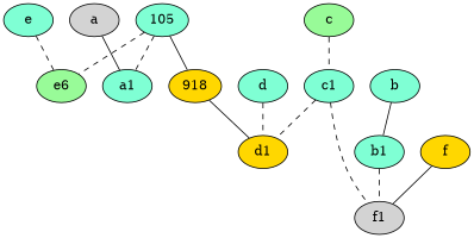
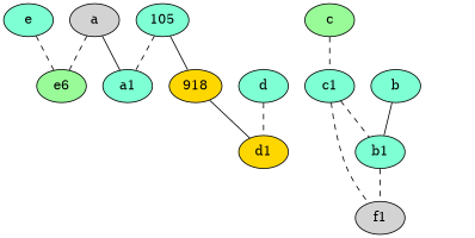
  graph {
    node [fillcolor=aquamarine labelfontsize=50 style=filled]
    edge [style=dashed]
    f1 [fillcolor=lightgrey]
    c1
    d1 [fillcolor=gold]
    b1
    n5 [fillcolor=palegreen label=e6]
    105
    a1
    n8 [fillcolor=gold label=918]
    c [fillcolor=palegreen]
    a [fillcolor=lightgrey]
    b
-   f [fillcolor=gold]
    d
    e
    c1 -- f1
-   c1 -- d1
+   c1 -- b1
    b1 -- f1
-   105 -- n5
+   a -- n5
    105 -- a1
    105 -- n8 [style=solid]
    n8 -- d1 [style=solid]
    c -- c1
    a -- a1 [style=solid]
    b -- b1 [style=solid]
-   f -- f1 [style=solid]
    d -- d1
    e -- n5
  }
